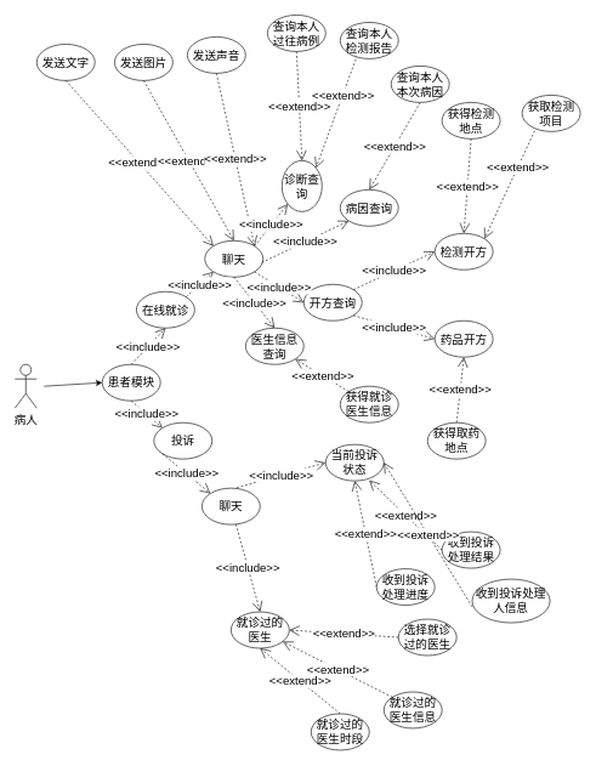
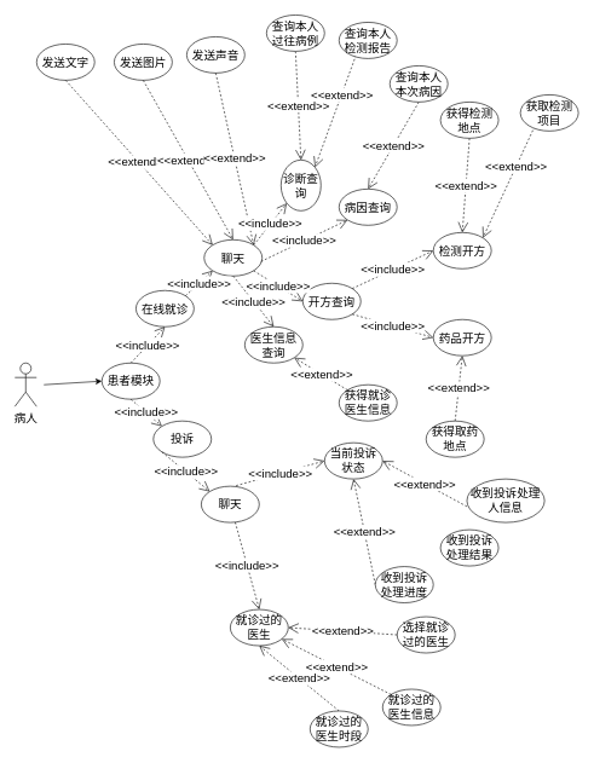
  <mxCell id="0" />
  <mxCell id="1" parent="0" />
  <mxCell id="2" value="病人" style="shape=umlActor;verticalLabelPosition=bottom;verticalAlign=top;html=1;outlineConnect=0;fontFamily=Helvetica;fontSize=16;" parent="1" vertex="1"><mxGeometry x="20" y="500" width="30" height="60" as="geometry" /></mxCell>
  <mxCell id="3" value="患者模块" style="ellipse;whiteSpace=wrap;html=1;fontFamily=Helvetica;fontSize=16;" parent="1" vertex="1"><mxGeometry x="140" y="500" width="80" height="50" as="geometry" /></mxCell>
  <mxCell id="4" value="" style="endArrow=classic;html=1;fontFamily=Helvetica;fontSize=16;entryX=0;entryY=0.5;entryDx=0;entryDy=0;" parent="1" edge="1" target="3"><mxGeometry width="50" height="50" relative="1" as="geometry"><mxPoint x="60" y="530" as="sourcePoint" /><mxPoint x="130" y="530" as="targetPoint" /></mxGeometry></mxCell>
  <mxCell id="5" value="&amp;lt;&amp;lt;include&amp;gt;&amp;gt;" style="endArrow=open;endSize=12;dashed=1;html=1;fontFamily=Helvetica;fontSize=16;exitX=0.5;exitY=1;exitDx=0;exitDy=0;entryX=0;entryY=0;entryDx=0;entryDy=0;" parent="1" edge="1" target="6" source="3"><mxGeometry width="160" relative="1" as="geometry"><mxPoint x="160" y="560" as="sourcePoint" /><mxPoint x="140" y="670" as="targetPoint" /></mxGeometry></mxCell>
  <mxCell id="6" value="投诉" style="ellipse;whiteSpace=wrap;html=1;fontFamily=Helvetica;fontSize=16;" parent="1" vertex="1"><mxGeometry x="211" y="580" width="80" height="50" as="geometry" /></mxCell>
  <mxCell id="7" value="就诊过的医生" style="ellipse;whiteSpace=wrap;html=1;fontFamily=Helvetica;fontSize=16;" parent="1" vertex="1"><mxGeometry x="317" y="840" width="80" height="50" as="geometry" /></mxCell>
  <mxCell id="8" value="&amp;lt;&amp;lt;include&amp;gt;&amp;gt;" style="endArrow=open;endSize=12;dashed=1;html=1;fontFamily=Helvetica;fontSize=16;entryX=0.5;entryY=0;entryDx=0;entryDy=0;" parent="1" edge="1" target="7" source="23"><mxGeometry width="160" relative="1" as="geometry"><mxPoint x="207" y="720" as="sourcePoint" /><mxPoint x="90" y="820" as="targetPoint" /></mxGeometry></mxCell>
  <mxCell id="9" value="&amp;lt;&amp;lt;extend&amp;gt;&amp;gt;" style="endArrow=open;endSize=12;dashed=1;html=1;fontFamily=Helvetica;fontSize=16;exitX=0;exitY=0;exitDx=0;exitDy=0;" parent="1" edge="1" target="7" source="10"><mxGeometry x="-0.002" width="160" relative="1" as="geometry"><mxPoint x="-110" y="1060" as="sourcePoint" /><mxPoint x="-100" y="990" as="targetPoint" /><mxPoint as="offset" /></mxGeometry></mxCell>
  <mxCell id="10" value="就诊过的医生信息" style="ellipse;whiteSpace=wrap;html=1;fontFamily=Helvetica;fontSize=16;" parent="1" vertex="1"><mxGeometry x="527" y="950" width="80" height="50" as="geometry" /></mxCell>
  <mxCell id="11" value="&amp;lt;&amp;lt;extend&amp;gt;&amp;gt;" style="endArrow=open;endSize=12;dashed=1;html=1;fontFamily=Helvetica;fontSize=16;entryX=1;entryY=0.5;entryDx=0;entryDy=0;exitX=0;exitY=0.5;exitDx=0;exitDy=0;" parent="1" edge="1" target="7" source="12"><mxGeometry x="-0.002" width="160" relative="1" as="geometry"><mxPoint x="-20" y="1050" as="sourcePoint" /><mxPoint x="-40" y="990" as="targetPoint" /><mxPoint as="offset" /></mxGeometry></mxCell>
  <mxCell id="12" value="选择就诊过的医生" style="ellipse;whiteSpace=wrap;html=1;fontFamily=Helvetica;fontSize=16;" parent="1" vertex="1"><mxGeometry x="547" y="850" width="80" height="50" as="geometry" /></mxCell>
  <mxCell id="13" value="当前投诉状态" style="ellipse;whiteSpace=wrap;html=1;fontFamily=Helvetica;fontSize=16;" parent="1" vertex="1"><mxGeometry x="447" y="610" width="80" height="50" as="geometry" /></mxCell>
- <mxCell id="14" value="&amp;lt;&amp;lt;extend&amp;gt;&amp;gt;" style="endArrow=open;endSize=12;dashed=1;html=1;fontFamily=Helvetica;fontSize=16;entryX=0.748;entryY=0.984;entryDx=0;entryDy=0;entryPerimeter=0;exitX=0;exitY=0.5;exitDx=0;exitDy=0;" parent="1" edge="1" target="13" source="15"><mxGeometry x="-0.002" width="160" relative="1" as="geometry"><mxPoint x="257" y="940" as="sourcePoint" /><mxPoint x="227" y="880" as="targetPoint" /><mxPoint as="offset" /></mxGeometry></mxCell>
  <mxCell id="15" value="收到投诉处理结果" style="ellipse;whiteSpace=wrap;html=1;fontFamily=Helvetica;fontSize=16;" parent="1" vertex="1"><mxGeometry x="606.84" y="730" width="80" height="50" as="geometry" /></mxCell>
  <mxCell id="16" value="&amp;lt;&amp;lt;include&amp;gt;&amp;gt;" style="endArrow=open;endSize=12;dashed=1;html=1;fontFamily=Helvetica;fontSize=16;entryX=0;entryY=0.5;entryDx=0;entryDy=0;exitX=0.6;exitY=-0.016;exitDx=0;exitDy=0;exitPerimeter=0;" parent="1" edge="1" target="13" source="23"><mxGeometry width="160" relative="1" as="geometry"><mxPoint x="317" y="740" as="sourcePoint" /><mxPoint x="187" y="810" as="targetPoint" /></mxGeometry></mxCell>
- <mxCell id="17" value="收到投诉处理人信息" style="ellipse;whiteSpace=wrap;html=1;fontFamily=Helvetica;fontSize=16;" vertex="1" parent="1"><mxGeometry x="648.34" y="795" width="107" height="60" as="geometry" /></mxCell>
+ <mxCell id="17" value="收到投诉处理人信息" style="ellipse;whiteSpace=wrap;html=1;fontFamily=Helvetica;fontSize=16;" vertex="1" parent="1"><mxGeometry x="643.34" y="660" width="107" height="60" as="geometry" /></mxCell>
  <mxCell id="18" value="&amp;lt;&amp;lt;extend&amp;gt;&amp;gt;" style="endArrow=open;endSize=12;dashed=1;html=1;fontFamily=Helvetica;fontSize=16;entryX=1;entryY=0.5;entryDx=0;entryDy=0;exitX=0;exitY=0.633;exitDx=0;exitDy=0;exitPerimeter=0;" edge="1" parent="1" source="17" target="13"><mxGeometry x="-0.002" width="160" relative="1" as="geometry"><mxPoint x="637" y="560" as="sourcePoint" /><mxPoint x="229.84" y="879.2" as="targetPoint" /><mxPoint as="offset" /></mxGeometry></mxCell>
  <mxCell id="19" value="在线就诊" style="ellipse;whiteSpace=wrap;html=1;fontFamily=Helvetica;fontSize=16;" vertex="1" parent="1"><mxGeometry x="187" y="400" width="80" height="50" as="geometry" /></mxCell>
  <mxCell id="20" value="聊天" style="ellipse;whiteSpace=wrap;html=1;fontFamily=Helvetica;fontSize=16;" vertex="1" parent="1"><mxGeometry x="281" y="330" width="80" height="50" as="geometry" /></mxCell>
  <mxCell id="21" value="&amp;lt;&amp;lt;include&amp;gt;&amp;gt;" style="endArrow=open;endSize=12;dashed=1;html=1;fontFamily=Helvetica;fontSize=16;entryX=0;entryY=1;entryDx=0;entryDy=0;exitX=1;exitY=0;exitDx=0;exitDy=0;" edge="1" parent="1" source="19" target="20"><mxGeometry width="160" relative="1" as="geometry"><mxPoint x="331" y="690" as="sourcePoint" /><mxPoint x="447" y="640" as="targetPoint" /></mxGeometry></mxCell>
  <mxCell id="22" value="&amp;lt;&amp;lt;include&amp;gt;&amp;gt;" style="endArrow=open;endSize=12;dashed=1;html=1;fontFamily=Helvetica;fontSize=16;entryX=0.5;entryY=1;entryDx=0;entryDy=0;exitX=0.5;exitY=0;exitDx=0;exitDy=0;" edge="1" parent="1" source="3" target="19"><mxGeometry width="160" relative="1" as="geometry"><mxPoint x="287" y="435" as="sourcePoint" /><mxPoint x="320" y="375" as="targetPoint" /></mxGeometry></mxCell>
  <mxCell id="23" value="聊天" style="ellipse;whiteSpace=wrap;html=1;fontFamily=Helvetica;fontSize=16;" vertex="1" parent="1"><mxGeometry x="277" y="670" width="80" height="50" as="geometry" /></mxCell>
  <mxCell id="24" value="&amp;lt;&amp;lt;include&amp;gt;&amp;gt;" style="endArrow=open;endSize=12;dashed=1;html=1;fontFamily=Helvetica;fontSize=16;entryX=0;entryY=0;entryDx=0;entryDy=0;exitX=0;exitY=1;exitDx=0;exitDy=0;" edge="1" parent="1" source="6" target="23"><mxGeometry width="160" relative="1" as="geometry"><mxPoint x="190" y="510" as="sourcePoint" /><mxPoint x="237" y="460" as="targetPoint" /></mxGeometry></mxCell>
  <mxCell id="25" value="&amp;lt;&amp;lt;extend&amp;gt;&amp;gt;" style="endArrow=open;endSize=12;dashed=1;html=1;fontFamily=Helvetica;fontSize=16;exitX=0.5;exitY=0;exitDx=0;exitDy=0;entryX=0.5;entryY=1;entryDx=0;entryDy=0;" edge="1" parent="1" source="26" target="7"><mxGeometry x="-0.002" width="160" relative="1" as="geometry"><mxPoint x="-190" y="1115.17" as="sourcePoint" /><mxPoint x="347" y="890" as="targetPoint" /><mxPoint as="offset" /></mxGeometry></mxCell>
  <mxCell id="26" value="就诊过的医生时段" style="ellipse;whiteSpace=wrap;html=1;fontFamily=Helvetica;fontSize=16;" vertex="1" parent="1"><mxGeometry x="427" y="980" width="80" height="50" as="geometry" /></mxCell>
  <mxCell id="27" value="&amp;lt;&amp;lt;extend&amp;gt;&amp;gt;" style="endArrow=open;endSize=12;dashed=1;html=1;fontFamily=Helvetica;fontSize=16;entryX=0.5;entryY=1;entryDx=0;entryDy=0;exitX=0;exitY=0.5;exitDx=0;exitDy=0;" edge="1" parent="1" source="28" target="13"><mxGeometry x="-0.002" width="160" relative="1" as="geometry"><mxPoint x="167.16" y="990.8" as="sourcePoint" /><mxPoint x="417" y="710" as="targetPoint" /><mxPoint as="offset" /></mxGeometry></mxCell>
  <mxCell id="28" value="收到投诉处理进度" style="ellipse;whiteSpace=wrap;html=1;fontFamily=Helvetica;fontSize=16;" vertex="1" parent="1"><mxGeometry x="517" y="780.8" width="80" height="50" as="geometry" /></mxCell>
  <mxCell id="29" value="发送文字" style="ellipse;whiteSpace=wrap;html=1;fontFamily=Helvetica;fontSize=16;" vertex="1" parent="1"><mxGeometry x="50" y="60" width="80" height="50" as="geometry" /></mxCell>
  <mxCell id="30" value="发送图片" style="ellipse;whiteSpace=wrap;html=1;fontFamily=Helvetica;fontSize=16;" vertex="1" parent="1"><mxGeometry x="157" y="60" width="80" height="50" as="geometry" /></mxCell>
  <mxCell id="31" value="发送声音" style="ellipse;whiteSpace=wrap;html=1;fontFamily=Helvetica;fontSize=16;" vertex="1" parent="1"><mxGeometry x="257" y="50" width="80" height="50" as="geometry" /></mxCell>
  <mxCell id="32" value="&amp;lt;&amp;lt;extend&amp;gt;&amp;gt;" style="endArrow=open;endSize=12;dashed=1;html=1;fontFamily=Helvetica;fontSize=16;entryX=0;entryY=0;entryDx=0;entryDy=0;exitX=0.5;exitY=1;exitDx=0;exitDy=0;" edge="1" parent="1" source="29" target="20"><mxGeometry x="-0.002" width="160" relative="1" as="geometry"><mxPoint x="493.34" y="342.98" as="sourcePoint" /><mxPoint x="377" y="280" as="targetPoint" /><mxPoint as="offset" /></mxGeometry></mxCell>
  <mxCell id="33" value="&amp;lt;&amp;lt;extend&amp;gt;&amp;gt;" style="endArrow=open;endSize=12;dashed=1;html=1;fontFamily=Helvetica;fontSize=16;entryX=0.5;entryY=0;entryDx=0;entryDy=0;exitX=0.5;exitY=1;exitDx=0;exitDy=0;" edge="1" parent="1" source="30" target="20"><mxGeometry x="-0.002" width="160" relative="1" as="geometry"><mxPoint x="391" y="90" as="sourcePoint" /><mxPoint x="302.716" y="347.322" as="targetPoint" /><mxPoint as="offset" /></mxGeometry></mxCell>
  <mxCell id="34" value="&amp;lt;&amp;lt;extend&amp;gt;&amp;gt;" style="endArrow=open;endSize=12;dashed=1;html=1;fontFamily=Helvetica;fontSize=16;entryX=1;entryY=0;entryDx=0;entryDy=0;exitX=0.5;exitY=1;exitDx=0;exitDy=0;" edge="1" parent="1" source="31" target="20"><mxGeometry x="-0.002" width="160" relative="1" as="geometry"><mxPoint x="401" y="100" as="sourcePoint" /><mxPoint x="312.716" y="357.322" as="targetPoint" /><mxPoint as="offset" /></mxGeometry></mxCell>
  <mxCell id="35" value="诊断查询" style="ellipse;whiteSpace=wrap;html=1;fontFamily=Helvetica;fontSize=16;" vertex="1" parent="1"><mxGeometry x="387" y="220" width="55" height="70" as="geometry" /></mxCell>
  <mxCell id="36" value="&amp;lt;&amp;lt;extend&amp;gt;&amp;gt;" style="endArrow=open;endSize=12;dashed=1;html=1;fontFamily=Helvetica;fontSize=16;exitX=0.5;exitY=1;exitDx=0;exitDy=0;entryX=0.5;entryY=0;entryDx=0;entryDy=0;" edge="1" parent="1" source="37" target="35"><mxGeometry x="-0.002" width="160" relative="1" as="geometry"><mxPoint x="623" y="450" as="sourcePoint" /><mxPoint x="533" y="400" as="targetPoint" /><mxPoint as="offset" /></mxGeometry></mxCell>
  <mxCell id="37" value="查询本人过往病例" style="ellipse;whiteSpace=wrap;html=1;fontFamily=Helvetica;fontSize=16;" vertex="1" parent="1"><mxGeometry x="367" y="20" width="80" height="50" as="geometry" /></mxCell>
  <mxCell id="38" value="&amp;lt;&amp;lt;extend&amp;gt;&amp;gt;" style="endArrow=open;endSize=12;dashed=1;html=1;fontFamily=Helvetica;fontSize=16;exitX=0.5;exitY=0;exitDx=0;exitDy=0;entryX=1;entryY=0;entryDx=0;entryDy=0;" edge="1" parent="1" source="39" target="35"><mxGeometry x="-0.002" width="160" relative="1" as="geometry"><mxPoint x="593" y="500" as="sourcePoint" /><mxPoint x="523" y="420" as="targetPoint" /><mxPoint as="offset" /></mxGeometry></mxCell>
  <mxCell id="39" value="查询本人检测报告" style="ellipse;whiteSpace=wrap;html=1;fontFamily=Helvetica;fontSize=16;" vertex="1" parent="1"><mxGeometry x="467" y="30" width="80" height="50" as="geometry" /></mxCell>
  <mxCell id="40" value="&amp;lt;&amp;lt;include&amp;gt;&amp;gt;" style="endArrow=open;endSize=12;dashed=1;html=1;fontFamily=Helvetica;fontSize=16;exitX=1;exitY=0;exitDx=0;exitDy=0;" edge="1" parent="1" source="20" target="35"><mxGeometry width="160" relative="1" as="geometry"><mxPoint x="265.284" y="417.322" as="sourcePoint" /><mxPoint x="302.716" y="382.678" as="targetPoint" /></mxGeometry></mxCell>
  <mxCell id="41" value="病因查询" style="ellipse;whiteSpace=wrap;html=1;fontFamily=Helvetica;fontSize=16;" vertex="1" parent="1"><mxGeometry x="467" y="260" width="80" height="50" as="geometry" /></mxCell>
  <mxCell id="42" value="&amp;lt;&amp;lt;extend&amp;gt;&amp;gt;" style="endArrow=open;endSize=12;dashed=1;html=1;fontFamily=Helvetica;fontSize=16;exitX=0.5;exitY=1;exitDx=0;exitDy=0;entryX=0.5;entryY=0;entryDx=0;entryDy=0;" edge="1" parent="1" source="43" target="41"><mxGeometry x="-0.002" width="160" relative="1" as="geometry"><mxPoint x="743" y="550" as="sourcePoint" /><mxPoint x="673" y="470" as="targetPoint" /><mxPoint as="offset" /></mxGeometry></mxCell>
  <mxCell id="43" value="查询本人本次病因" style="ellipse;whiteSpace=wrap;html=1;fontFamily=Helvetica;fontSize=16;" vertex="1" parent="1"><mxGeometry x="537" y="90" width="80" height="50" as="geometry" /></mxCell>
  <mxCell id="44" value="&amp;lt;&amp;lt;include&amp;gt;&amp;gt;" style="endArrow=open;endSize=12;dashed=1;html=1;fontFamily=Helvetica;fontSize=16;exitX=0.979;exitY=0.6;exitDx=0;exitDy=0;entryX=0;entryY=1;entryDx=0;entryDy=0;exitPerimeter=0;" edge="1" parent="1" source="20" target="41"><mxGeometry width="160" relative="1" as="geometry"><mxPoint x="359.284" y="347.322" as="sourcePoint" /><mxPoint x="426.205" y="294.618" as="targetPoint" /></mxGeometry></mxCell>
  <mxCell id="45" value="开方查询" style="ellipse;whiteSpace=wrap;html=1;fontFamily=Helvetica;fontSize=16;" vertex="1" parent="1"><mxGeometry x="417" y="390" width="80" height="50" as="geometry" /></mxCell>
  <mxCell id="46" value="&amp;lt;&amp;lt;include&amp;gt;&amp;gt;" style="endArrow=open;endSize=12;dashed=1;html=1;fontFamily=Helvetica;fontSize=16;exitX=1;exitY=0;exitDx=0;exitDy=0;entryX=0;entryY=0.5;entryDx=0;entryDy=0;" edge="1" parent="1" source="45" target="47"><mxGeometry width="160" relative="1" as="geometry"><mxPoint x="567" y="640" as="sourcePoint" /><mxPoint x="627" y="720" as="targetPoint" /><mxPoint as="offset" /></mxGeometry></mxCell>
  <mxCell id="47" value="检测开方" style="ellipse;whiteSpace=wrap;html=1;fontFamily=Helvetica;fontSize=16;" vertex="1" parent="1"><mxGeometry x="597" y="320" width="80" height="50" as="geometry" /></mxCell>
  <mxCell id="48" value="&amp;lt;&amp;lt;extend&amp;gt;&amp;gt;" style="endArrow=open;endSize=12;dashed=1;html=1;fontFamily=Helvetica;fontSize=16;exitX=0.5;exitY=1;exitDx=0;exitDy=0;entryX=0.5;entryY=0;entryDx=0;entryDy=0;" edge="1" parent="1" source="49" target="47"><mxGeometry x="-0.002" width="160" relative="1" as="geometry"><mxPoint x="752" y="830" as="sourcePoint" /><mxPoint x="697" y="770" as="targetPoint" /><mxPoint as="offset" /></mxGeometry></mxCell>
  <mxCell id="49" value="获得检测地点" style="ellipse;whiteSpace=wrap;html=1;fontFamily=Helvetica;fontSize=16;" vertex="1" parent="1"><mxGeometry x="606.84" y="140" width="80" height="50" as="geometry" /></mxCell>
  <mxCell id="50" value="&amp;lt;&amp;lt;extend&amp;gt;&amp;gt;" style="endArrow=open;endSize=12;dashed=1;html=1;fontFamily=Helvetica;fontSize=16;exitX=0.5;exitY=0;exitDx=0;exitDy=0;entryX=1;entryY=0;entryDx=0;entryDy=0;" edge="1" parent="1" source="51" target="47"><mxGeometry x="-0.002" width="160" relative="1" as="geometry"><mxPoint x="617" y="840" as="sourcePoint" /><mxPoint x="637" y="780" as="targetPoint" /><mxPoint as="offset" /></mxGeometry></mxCell>
  <mxCell id="51" value="获取检测项目" style="ellipse;whiteSpace=wrap;html=1;fontFamily=Helvetica;fontSize=16;" vertex="1" parent="1"><mxGeometry x="717" y="130" width="80" height="50" as="geometry" /></mxCell>
  <mxCell id="52" value="&amp;lt;&amp;lt;include&amp;gt;&amp;gt;" style="endArrow=open;endSize=12;dashed=1;html=1;fontFamily=Helvetica;fontSize=16;entryX=0;entryY=0.5;entryDx=0;entryDy=0;exitX=1;exitY=1;exitDx=0;exitDy=0;" edge="1" parent="1" source="45" target="53"><mxGeometry width="160" relative="1" as="geometry"><mxPoint x="507" y="640" as="sourcePoint" /><mxPoint x="497" y="730" as="targetPoint" /><mxPoint as="offset" /></mxGeometry></mxCell>
  <mxCell id="53" value="药品开方" style="ellipse;whiteSpace=wrap;html=1;fontFamily=Helvetica;fontSize=16;" vertex="1" parent="1"><mxGeometry x="597" y="440" width="80" height="50" as="geometry" /></mxCell>
  <mxCell id="54" value="&amp;lt;&amp;lt;extend&amp;gt;&amp;gt;" style="endArrow=open;endSize=12;dashed=1;html=1;fontFamily=Helvetica;fontSize=16;exitX=0.5;exitY=0;exitDx=0;exitDy=0;entryX=0.5;entryY=1;entryDx=0;entryDy=0;" edge="1" parent="1" source="55" target="53"><mxGeometry x="-0.016" width="160" relative="1" as="geometry"><mxPoint x="434" y="838" as="sourcePoint" /><mxPoint x="464" y="778" as="targetPoint" /><mxPoint as="offset" /></mxGeometry></mxCell>
  <mxCell id="55" value="获得取药地点" style="ellipse;whiteSpace=wrap;html=1;fontFamily=Helvetica;fontSize=16;" vertex="1" parent="1"><mxGeometry x="587" y="580" width="80" height="50" as="geometry" /></mxCell>
  <mxCell id="56" value="&amp;lt;&amp;lt;include&amp;gt;&amp;gt;" style="endArrow=open;endSize=12;dashed=1;html=1;fontFamily=Helvetica;fontSize=16;exitX=1;exitY=1;exitDx=0;exitDy=0;entryX=0;entryY=0.5;entryDx=0;entryDy=0;" edge="1" parent="1" source="20" target="45"><mxGeometry width="160" relative="1" as="geometry"><mxPoint x="369.32" y="370" as="sourcePoint" /><mxPoint x="488.716" y="312.678" as="targetPoint" /></mxGeometry></mxCell>
  <mxCell id="57" value="医生信息查询" style="ellipse;whiteSpace=wrap;html=1;fontFamily=Helvetica;fontSize=16;" vertex="1" parent="1"><mxGeometry x="337" y="450" width="80" height="50" as="geometry" /></mxCell>
  <mxCell id="58" value="&amp;lt;&amp;lt;include&amp;gt;&amp;gt;" style="endArrow=open;endSize=12;dashed=1;html=1;fontFamily=Helvetica;fontSize=16;exitX=0.5;exitY=1;exitDx=0;exitDy=0;entryX=0.5;entryY=0;entryDx=0;entryDy=0;" edge="1" parent="1" source="20" target="57"><mxGeometry width="160" relative="1" as="geometry"><mxPoint x="359.284" y="382.678" as="sourcePoint" /><mxPoint x="427" y="425" as="targetPoint" /></mxGeometry></mxCell>
  <mxCell id="59" value="&amp;lt;&amp;lt;extend&amp;gt;&amp;gt;" style="endArrow=open;endSize=12;dashed=1;html=1;fontFamily=Helvetica;fontSize=16;exitX=0;exitY=0;exitDx=0;exitDy=0;entryX=1;entryY=1;entryDx=0;entryDy=0;" edge="1" parent="1" source="60" target="57"><mxGeometry x="-0.016" width="160" relative="1" as="geometry"><mxPoint x="314" y="788" as="sourcePoint" /><mxPoint x="435.284" y="512.678" as="targetPoint" /><mxPoint as="offset" /></mxGeometry></mxCell>
  <mxCell id="60" value="获得就诊医生信息" style="ellipse;whiteSpace=wrap;html=1;fontFamily=Helvetica;fontSize=16;" vertex="1" parent="1"><mxGeometry x="467" y="530" width="80" height="50" as="geometry" /></mxCell>
